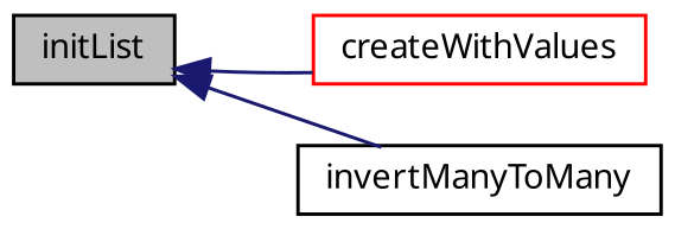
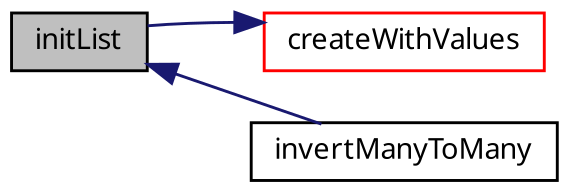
  digraph {
    fontname="Noto Sans"
    rankdir=LR
    node [color=black fontname="Noto Sans" fontsize=10 shape=record]
    edge [color=midnightblue dir=back fontname="Noto Sans" fontsize=10 labelfontname=Helvetica labelfontsize=10 style=solid]
    n1 [fillcolor=grey75 fontcolor=black height=0.2 label=initList style=filled width=0.4]
    n2 [color=red height=0.2 label=createWithValues width=0.4]
    n3 [height=0.2 label=invertManyToMany width=0.4]
-   n1 -> n2
+   n2 -> n1
    n1 -> n3
  }
